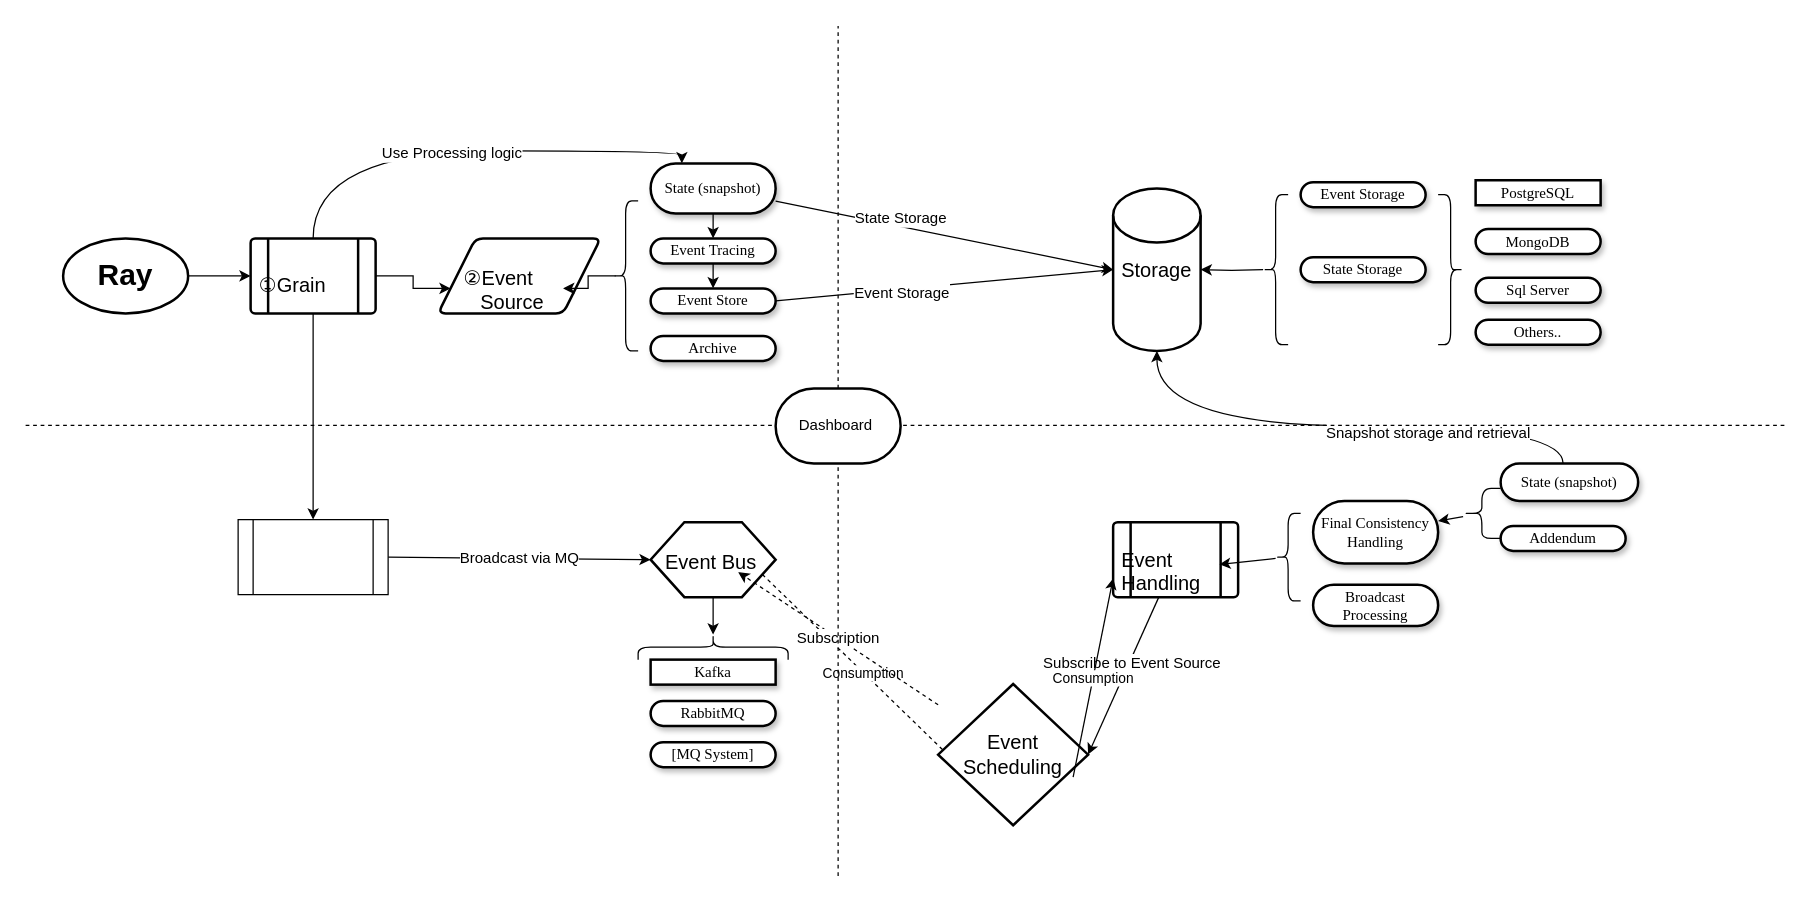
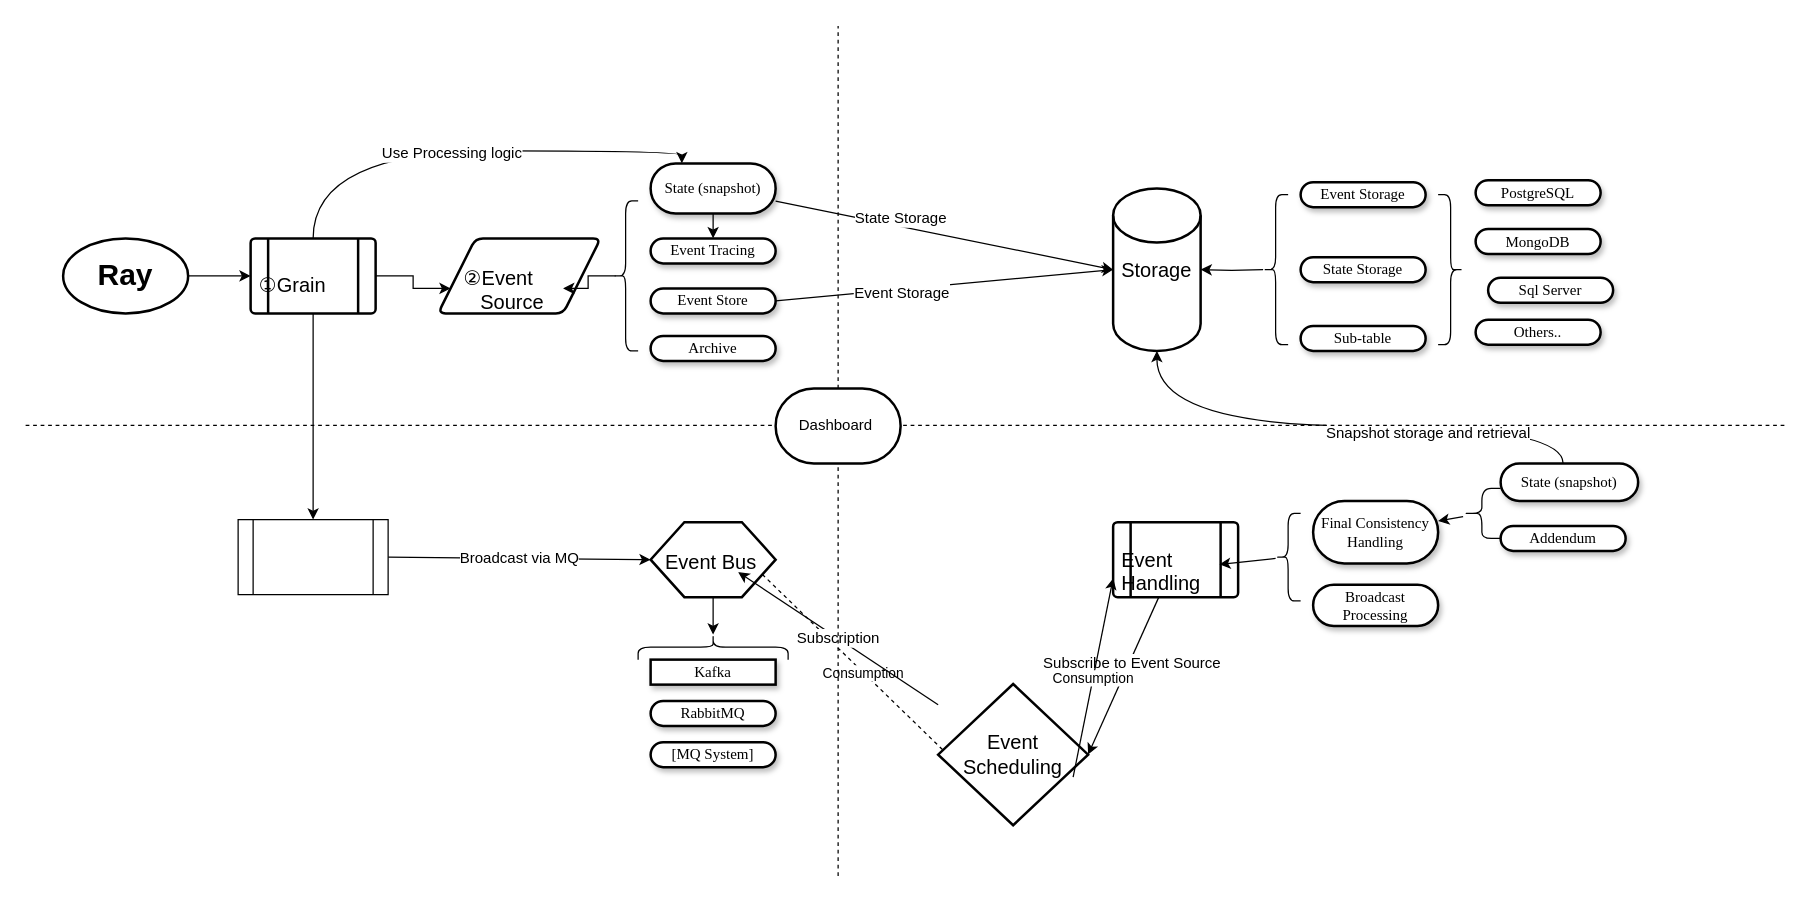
  <mxCell id="0" />
  <mxCell id="1" parent="0" />
  <mxCell id="2" value="" style="edgeStyle=orthogonalEdgeStyle;rounded=0;orthogonalLoop=1;jettySize=auto;html=1;fontSize=16;entryX=0;entryY=0.5;entryDx=0;entryDy=0;" parent="1" source="5" target="8" edge="1"><mxGeometry relative="1" as="geometry" /></mxCell>
  <mxCell id="3" style="edgeStyle=orthogonalEdgeStyle;curved=1;rounded=0;orthogonalLoop=1;jettySize=auto;html=1;exitX=0.5;exitY=0;exitDx=0;exitDy=0;entryX=0.25;entryY=0;entryDx=0;entryDy=0;fontSize=16;" parent="1" source="8" target="17" edge="1"><mxGeometry relative="1" as="geometry"><Array as="points"><mxPoint x="250" y="120" /><mxPoint x="545" y="120" /></Array></mxGeometry></mxCell>
  <mxCell id="4" value="Use Processing logic" style="text;html=1;resizable=0;points=[];align=center;verticalAlign=middle;labelBackgroundColor=#ffffff;fontSize=12;" parent="3" vertex="1" connectable="0"><mxGeometry x="-0.04" y="-1" relative="1" as="geometry"><mxPoint as="offset" /></mxGeometry></mxCell>
  <mxCell id="5" value="Ray" style="strokeWidth=2;html=1;shape=mxgraph.flowchart.start_1;whiteSpace=wrap;fontSize=24;fontStyle=1" parent="1" vertex="1"><mxGeometry x="50" y="190" width="100" height="60" as="geometry" /></mxCell>
  <mxCell id="6" value="" style="edgeStyle=orthogonalEdgeStyle;rounded=0;orthogonalLoop=1;jettySize=auto;html=1;fontSize=16;" parent="1" source="8" target="11" edge="1"><mxGeometry relative="1" as="geometry" /></mxCell>
  <mxCell id="7" value="" style="edgeStyle=none;rounded=0;orthogonalLoop=1;jettySize=auto;html=1;entryX=0.5;entryY=0;entryDx=0;entryDy=0;" parent="1" source="8" target="61" edge="1"><mxGeometry relative="1" as="geometry"><mxPoint x="250" y="288" as="targetPoint" /></mxGeometry></mxCell>
  <mxCell id="8" value="" style="verticalLabelPosition=bottom;verticalAlign=top;html=1;strokeWidth=2;shape=process;whiteSpace=wrap;rounded=1;size=0.14;arcSize=6;fontSize=24;" parent="1" vertex="1"><mxGeometry x="200" y="190" width="100" height="60" as="geometry" /></mxCell>
  <mxCell id="9" value="①Grain" style="text;html=1;resizable=0;points=[];autosize=1;align=left;verticalAlign=top;spacingTop=-4;fontSize=16;" parent="1" vertex="1"><mxGeometry x="205" y="215" width="70" height="20" as="geometry" /></mxCell>
  <mxCell id="10" value="" style="verticalLabelPosition=bottom;verticalAlign=top;html=1;strokeWidth=2;shape=parallelogram;perimeter=parallelogramPerimeter;whiteSpace=wrap;rounded=1;arcSize=12;size=0.23;fontSize=16;" parent="1" vertex="1"><mxGeometry x="350" y="190" width="130" height="60" as="geometry" /></mxCell>
  <mxCell id="11" value="&amp;nbsp; ②Event &lt;br&gt;&amp;nbsp; &amp;nbsp; &amp;nbsp;Source" style="text;html=1;resizable=0;points=[];autosize=1;align=left;verticalAlign=top;spacingTop=-4;fontSize=16;" parent="1" vertex="1"><mxGeometry x="360" y="210" width="90" height="40" as="geometry" /></mxCell>
  <mxCell id="12" value="" style="edgeStyle=orthogonalEdgeStyle;rounded=0;orthogonalLoop=1;jettySize=auto;html=1;fontSize=16;exitX=0.1;exitY=0.5;exitDx=0;exitDy=0;exitPerimeter=0;" parent="1" source="13" target="11" edge="1"><mxGeometry relative="1" as="geometry"><Array as="points" /></mxGeometry></mxCell>
  <mxCell id="13" value="" style="shape=curlyBracket;whiteSpace=wrap;html=1;rounded=1;fontSize=16;" parent="1" vertex="1"><mxGeometry x="490" y="160" width="20" height="120" as="geometry" /></mxCell>
  <mxCell id="14" style="edgeStyle=none;rounded=0;orthogonalLoop=1;jettySize=auto;html=1;entryX=0;entryY=0.5;entryDx=0;entryDy=0;entryPerimeter=0;fontSize=16;" parent="1" source="17" target="24" edge="1"><mxGeometry relative="1" as="geometry" /></mxCell>
  <mxCell id="15" value="State Storage" style="text;html=1;resizable=0;points=[];align=center;verticalAlign=middle;labelBackgroundColor=#ffffff;fontSize=12;" parent="14" vertex="1" connectable="0"><mxGeometry x="-0.433" y="-3" relative="1" as="geometry"><mxPoint x="23.5" y="-5" as="offset" /></mxGeometry></mxCell>
  <mxCell id="16" value="" style="edgeStyle=none;rounded=0;orthogonalLoop=1;jettySize=auto;html=1;exitX=0.5;exitY=1;exitDx=0;exitDy=0;entryX=0.5;entryY=0;entryDx=0;entryDy=0;fontSize=6;" parent="1" source="17" target="19" edge="1"><mxGeometry relative="1" as="geometry" /></mxCell>
  <mxCell id="17" value="&lt;span&gt;State (snapshot)&lt;/span&gt;" style="whiteSpace=wrap;html=1;rounded=1;shadow=1;comic=0;labelBackgroundColor=none;strokeColor=#000000;strokeWidth=2;fillColor=#FFFFFF;fontFamily=Verdana;fontSize=12;fontColor=#000000;align=center;arcSize=50;" parent="1" vertex="1"><mxGeometry x="520" y="130" width="100" height="40" as="geometry" /></mxCell>
- <mxCell id="18" value="" style="edgeStyle=orthogonalEdgeStyle;curved=1;rounded=0;orthogonalLoop=1;jettySize=auto;html=1;fontSize=12;entryX=0.5;entryY=0;entryDx=0;entryDy=0;" parent="1" source="19" target="22" edge="1"><mxGeometry relative="1" as="geometry"><mxPoint x="700" y="200" as="targetPoint" /></mxGeometry></mxCell>
  <mxCell id="19" value="&lt;span&gt;Event Tracing&lt;/span&gt;" style="whiteSpace=wrap;html=1;rounded=1;shadow=1;comic=0;labelBackgroundColor=none;strokeColor=#000000;strokeWidth=2;fillColor=#FFFFFF;fontFamily=Verdana;fontSize=12;fontColor=#000000;align=center;arcSize=50;" parent="1" vertex="1"><mxGeometry x="520" y="190" width="100" height="20" as="geometry" /></mxCell>
  <mxCell id="20" style="edgeStyle=none;rounded=0;orthogonalLoop=1;jettySize=auto;html=1;exitX=1;exitY=0.5;exitDx=0;exitDy=0;entryX=0;entryY=0.5;entryDx=0;entryDy=0;entryPerimeter=0;fontSize=16;" parent="1" source="22" target="24" edge="1"><mxGeometry relative="1" as="geometry" /></mxCell>
  <mxCell id="21" value="Event Storage" style="text;html=1;resizable=0;points=[];align=center;verticalAlign=middle;labelBackgroundColor=#ffffff;fontSize=12;" parent="20" vertex="1" connectable="0"><mxGeometry x="-0.254" y="-3" relative="1" as="geometry"><mxPoint as="offset" /></mxGeometry></mxCell>
  <mxCell id="22" value="Event Store" style="whiteSpace=wrap;html=1;rounded=1;shadow=1;comic=0;labelBackgroundColor=none;strokeColor=#000000;strokeWidth=2;fillColor=#FFFFFF;fontFamily=Verdana;fontSize=12;fontColor=#000000;align=center;arcSize=50;" parent="1" vertex="1"><mxGeometry x="520" y="230" width="100" height="20" as="geometry" /></mxCell>
  <mxCell id="23" value="Broadcast via MQ" style="edgeStyle=none;rounded=0;orthogonalLoop=1;jettySize=auto;html=1;fontSize=12;entryX=0;entryY=0.5;entryDx=0;entryDy=0;exitX=1;exitY=0.5;exitDx=0;exitDy=0;" parent="1" source="61" target="38" edge="1"><mxGeometry relative="1" as="geometry"><mxPoint x="570" y="370" as="targetPoint" /></mxGeometry></mxCell>
  <mxCell id="24" value="Storage" style="strokeWidth=2;html=1;shape=mxgraph.flowchart.database;whiteSpace=wrap;fontSize=16;" parent="1" vertex="1"><mxGeometry x="890" y="150" width="70" height="130" as="geometry" /></mxCell>
  <mxCell id="25" value="" style="edgeStyle=orthogonalEdgeStyle;rounded=0;orthogonalLoop=1;jettySize=auto;html=1;fontSize=16;" parent="1" target="24" edge="1"><mxGeometry relative="1" as="geometry"><mxPoint x="1010" y="215" as="sourcePoint" /></mxGeometry></mxCell>
  <mxCell id="26" value="Event Storage" style="whiteSpace=wrap;html=1;rounded=1;shadow=1;comic=0;labelBackgroundColor=none;strokeColor=#000000;strokeWidth=2;fillColor=#FFFFFF;fontFamily=Verdana;fontSize=12;fontColor=#000000;align=center;arcSize=50;" parent="1" vertex="1"><mxGeometry x="1040" y="145" width="100" height="20" as="geometry" /></mxCell>
  <mxCell id="27" value="State Storage" style="whiteSpace=wrap;html=1;rounded=1;shadow=1;comic=0;labelBackgroundColor=none;strokeColor=#000000;strokeWidth=2;fillColor=#FFFFFF;fontFamily=Verdana;fontSize=12;fontColor=#000000;align=center;arcSize=50;" parent="1" vertex="1"><mxGeometry x="1040" y="205" width="100" height="20" as="geometry" /></mxCell>
  <mxCell id="28" value="Archive" style="whiteSpace=wrap;html=1;rounded=1;shadow=1;comic=0;labelBackgroundColor=none;strokeColor=#000000;strokeWidth=2;fillColor=#FFFFFF;fontFamily=Verdana;fontSize=12;fontColor=#000000;align=center;arcSize=50;" parent="1" vertex="1"><mxGeometry x="520" y="268" width="100" height="20" as="geometry" /></mxCell>
+ <mxCell id="29" value="Sub-table" style="whiteSpace=wrap;html=1;rounded=1;shadow=1;comic=0;labelBackgroundColor=none;strokeColor=#000000;strokeWidth=2;fillColor=#FFFFFF;fontFamily=Verdana;fontSize=12;fontColor=#000000;align=center;arcSize=50;" parent="1" vertex="1"><mxGeometry x="1040" y="260" width="100" height="20" as="geometry" /></mxCell>
  <mxCell id="30" value="" style="shape=curlyBracket;whiteSpace=wrap;html=1;rounded=1;fontSize=16;direction=west;" parent="1" vertex="1"><mxGeometry x="1150" y="155" width="20" height="120" as="geometry" /></mxCell>
  <mxCell id="31" value="" style="shape=curlyBracket;whiteSpace=wrap;html=1;rounded=1;fontSize=16;" parent="1" vertex="1"><mxGeometry x="1010" y="155" width="20" height="120" as="geometry" /></mxCell>
  <mxCell id="32" value="MongoDB" style="whiteSpace=wrap;html=1;rounded=1;shadow=1;comic=0;labelBackgroundColor=none;strokeColor=#000000;strokeWidth=2;fillColor=#FFFFFF;fontFamily=Verdana;fontSize=12;fontColor=#000000;align=center;arcSize=50;" parent="1" vertex="1"><mxGeometry x="1180" y="182.5" width="100" height="20" as="geometry" /></mxCell>
- <mxCell id="33" value="PostgreSQL&lt;br&gt;" style="whiteSpace=wrap;html=1;shadow=1;comic=0;labelBackgroundColor=none;strokeColor=#000000;strokeWidth=2;fillColor=#FFFFFF;fontFamily=Verdana;fontSize=12;fontColor=#000000;align=center;arcSize=50;rounded=0;" parent="1" vertex="1"><mxGeometry x="1180" y="143.5" width="100" height="20" as="geometry" /></mxCell>
- <mxCell id="34" value="Sql Server&lt;br&gt;" style="whiteSpace=wrap;html=1;rounded=1;shadow=1;comic=0;labelBackgroundColor=none;strokeColor=#000000;strokeWidth=2;fillColor=#FFFFFF;fontFamily=Verdana;fontSize=12;fontColor=#000000;align=center;arcSize=50;" parent="1" vertex="1"><mxGeometry x="1180" y="221.5" width="100" height="20" as="geometry" /></mxCell>
+ <mxCell id="33" value="PostgreSQL&lt;br&gt;" style="whiteSpace=wrap;html=1;rounded=1;shadow=1;comic=0;labelBackgroundColor=none;strokeColor=#000000;strokeWidth=2;fillColor=#FFFFFF;fontFamily=Verdana;fontSize=12;fontColor=#000000;align=center;arcSize=50;" parent="1" vertex="1"><mxGeometry x="1180" y="143.5" width="100" height="20" as="geometry" /></mxCell>
+ <mxCell id="34" value="Sql Server&lt;br&gt;" style="whiteSpace=wrap;html=1;rounded=1;shadow=1;comic=0;labelBackgroundColor=none;strokeColor=#000000;strokeWidth=2;fillColor=#FFFFFF;fontFamily=Verdana;fontSize=12;fontColor=#000000;align=center;arcSize=50;" parent="1" vertex="1"><mxGeometry x="1190" y="221.5" width="100" height="20" as="geometry" /></mxCell>
  <mxCell id="35" value="Others.." style="whiteSpace=wrap;html=1;rounded=1;shadow=1;comic=0;labelBackgroundColor=none;strokeColor=#000000;strokeWidth=2;fillColor=#FFFFFF;fontFamily=Verdana;fontSize=12;fontColor=#000000;align=center;arcSize=50;" parent="1" vertex="1"><mxGeometry x="1180" y="255" width="100" height="20" as="geometry" /></mxCell>
  <mxCell id="36" value="" style="edgeStyle=none;rounded=0;orthogonalLoop=1;jettySize=auto;html=1;fontSize=16;" parent="1" source="38" edge="1"><mxGeometry relative="1" as="geometry"><mxPoint x="570" y="507" as="targetPoint" /></mxGeometry></mxCell>
  <mxCell id="37" value="Consumption" style="edgeStyle=none;rounded=0;orthogonalLoop=1;jettySize=auto;html=1;exitX=1;exitY=0.75;exitDx=0;exitDy=0;entryX=0.18;entryY=0.62;entryDx=0;entryDy=0;entryPerimeter=0;dashed=1;" parent="1" source="38" target="49" edge="1"><mxGeometry relative="1" as="geometry" /></mxCell>
  <mxCell id="38" value="" style="verticalLabelPosition=bottom;verticalAlign=top;html=1;strokeWidth=2;shape=hexagon;perimeter=hexagonPerimeter2;arcSize=6;size=0.27;fontSize=6;" parent="1" vertex="1"><mxGeometry x="520" y="417" width="100" height="60" as="geometry" /></mxCell>
  <mxCell id="39" value="Event Bus" style="text;html=1;resizable=0;points=[];autosize=1;align=left;verticalAlign=top;spacingTop=-4;fontSize=16;" parent="1" vertex="1"><mxGeometry x="530" y="437" width="90" height="20" as="geometry" /></mxCell>
  <mxCell id="40" value="" style="shape=curlyBracket;whiteSpace=wrap;html=1;rounded=1;fontSize=16;direction=south;" parent="1" vertex="1"><mxGeometry x="510" y="507" width="120" height="20" as="geometry" /></mxCell>
  <mxCell id="41" value="Kafka" style="whiteSpace=wrap;html=1;shadow=1;comic=0;labelBackgroundColor=none;strokeColor=#000000;strokeWidth=2;fillColor=#FFFFFF;fontFamily=Verdana;fontSize=12;fontColor=#000000;align=center;arcSize=50;rounded=0;" parent="1" vertex="1"><mxGeometry x="520" y="527" width="100" height="20" as="geometry" /></mxCell>
  <mxCell id="42" value="RabbitMQ&lt;br&gt;" style="whiteSpace=wrap;html=1;rounded=1;shadow=1;comic=0;labelBackgroundColor=none;strokeColor=#000000;strokeWidth=2;fillColor=#FFFFFF;fontFamily=Verdana;fontSize=12;fontColor=#000000;align=center;arcSize=50;" parent="1" vertex="1"><mxGeometry x="520" y="560" width="100" height="20" as="geometry" /></mxCell>
  <mxCell id="43" value="[MQ System]" style="whiteSpace=wrap;html=1;rounded=1;shadow=1;comic=0;labelBackgroundColor=none;strokeColor=#000000;strokeWidth=2;fillColor=#FFFFFF;fontFamily=Verdana;fontSize=12;fontColor=#000000;align=center;arcSize=50;" parent="1" vertex="1"><mxGeometry x="520" y="593" width="100" height="20" as="geometry" /></mxCell>
  <mxCell id="44" value="" style="edgeStyle=none;rounded=0;orthogonalLoop=1;jettySize=auto;html=1;fontSize=16;entryX=1;entryY=0.5;entryDx=0;entryDy=0;entryPerimeter=0;" parent="1" source="46" target="49" edge="1"><mxGeometry relative="1" as="geometry"><mxPoint x="810" y="447" as="targetPoint" /></mxGeometry></mxCell>
  <mxCell id="45" value="Subscribe to Event Source" style="text;html=1;resizable=0;points=[];align=center;verticalAlign=middle;labelBackgroundColor=#ffffff;fontSize=12;" parent="44" vertex="1" connectable="0"><mxGeometry x="-0.11" y="3" relative="1" as="geometry"><mxPoint y="-4" as="offset" /></mxGeometry></mxCell>
  <mxCell id="46" value="" style="verticalLabelPosition=bottom;verticalAlign=top;html=1;strokeWidth=2;shape=process;whiteSpace=wrap;rounded=1;size=0.14;arcSize=6;fontSize=12;" parent="1" vertex="1"><mxGeometry x="890" y="417" width="100" height="60" as="geometry" /></mxCell>
  <mxCell id="47" value="Event&lt;br&gt;Handling" style="text;html=1;resizable=0;points=[];autosize=1;align=left;verticalAlign=top;spacingTop=-4;fontSize=16;" parent="1" vertex="1"><mxGeometry x="895" y="435" width="80" height="40" as="geometry" /></mxCell>
- <mxCell id="48" value="Subscription" style="rounded=0;orthogonalLoop=1;jettySize=auto;html=1;fontSize=12;dashed=1;" parent="1" source="49" target="39" edge="1"><mxGeometry relative="1" as="geometry" /></mxCell>
+ <mxCell id="48" value="Subscription" style="rounded=0;orthogonalLoop=1;jettySize=auto;html=1;fontSize=12;dashed=0;" parent="1" source="49" target="39" edge="1"><mxGeometry relative="1" as="geometry" /></mxCell>
  <mxCell id="49" value="Event&lt;br&gt;Scheduling" style="strokeWidth=2;html=1;shape=mxgraph.flowchart.decision;whiteSpace=wrap;fontSize=16;" parent="1" vertex="1"><mxGeometry x="750" y="546.5" width="120" height="113" as="geometry" /></mxCell>
  <mxCell id="50" value="" style="edgeStyle=none;rounded=0;orthogonalLoop=1;jettySize=auto;html=1;fontSize=12;" parent="1" source="51" target="47" edge="1"><mxGeometry relative="1" as="geometry" /></mxCell>
  <mxCell id="51" value="" style="shape=curlyBracket;whiteSpace=wrap;html=1;rounded=1;fontSize=12;" parent="1" vertex="1"><mxGeometry x="1020" y="410" width="20" height="70" as="geometry" /></mxCell>
  <mxCell id="52" value="Final Consistency Handling" style="whiteSpace=wrap;html=1;rounded=1;shadow=1;comic=0;labelBackgroundColor=none;strokeColor=#000000;strokeWidth=2;fillColor=#FFFFFF;fontFamily=Verdana;fontSize=12;fontColor=#000000;align=center;arcSize=50;" parent="1" vertex="1"><mxGeometry x="1050" y="400" width="100" height="50" as="geometry" /></mxCell>
  <mxCell id="53" value="Broadcast Processing" style="whiteSpace=wrap;html=1;rounded=1;shadow=1;comic=0;labelBackgroundColor=none;strokeColor=#000000;strokeWidth=2;fillColor=#FFFFFF;fontFamily=Verdana;fontSize=12;fontColor=#000000;align=center;arcSize=50;" parent="1" vertex="1"><mxGeometry x="1050" y="467" width="100" height="33" as="geometry" /></mxCell>
  <mxCell id="54" value="" style="edgeStyle=none;rounded=0;orthogonalLoop=1;jettySize=auto;html=1;fontSize=12;" parent="1" source="55" target="52" edge="1"><mxGeometry relative="1" as="geometry" /></mxCell>
  <mxCell id="55" value="" style="shape=curlyBracket;whiteSpace=wrap;html=1;rounded=1;fontSize=12;" parent="1" vertex="1"><mxGeometry x="1170" y="390" width="30" height="40" as="geometry" /></mxCell>
  <mxCell id="56" style="edgeStyle=orthogonalEdgeStyle;curved=1;rounded=0;orthogonalLoop=1;jettySize=auto;html=1;fontSize=12;" parent="1" source="58" target="24" edge="1"><mxGeometry relative="1" as="geometry"><mxPoint x="1290" y="350" as="targetPoint" /><Array as="points"><mxPoint x="1250" y="340" /><mxPoint x="925" y="340" /></Array></mxGeometry></mxCell>
  <mxCell id="57" value="Snapshot storage and retrieval" style="text;html=1;resizable=0;points=[];align=center;verticalAlign=middle;labelBackgroundColor=#ffffff;fontSize=12;" parent="56" vertex="1" connectable="0"><mxGeometry x="-0.332" y="5" relative="1" as="geometry"><mxPoint as="offset" /></mxGeometry></mxCell>
  <mxCell id="58" value="State (snapshot)" style="whiteSpace=wrap;html=1;rounded=1;shadow=1;comic=0;labelBackgroundColor=none;strokeColor=#000000;strokeWidth=2;fillColor=#FFFFFF;fontFamily=Verdana;fontSize=12;fontColor=#000000;align=center;arcSize=50;" parent="1" vertex="1"><mxGeometry x="1200" y="370" width="110" height="30" as="geometry" /></mxCell>
  <mxCell id="59" value="Addendum" style="whiteSpace=wrap;html=1;rounded=1;shadow=1;comic=0;labelBackgroundColor=none;strokeColor=#000000;strokeWidth=2;fillColor=#FFFFFF;fontFamily=Verdana;fontSize=12;fontColor=#000000;align=center;arcSize=50;" parent="1" vertex="1"><mxGeometry x="1200" y="420" width="100" height="20" as="geometry" /></mxCell>
  <mxCell id="60" value="Consumption" style="edgeStyle=none;rounded=0;orthogonalLoop=1;jettySize=auto;html=1;exitX=0.9;exitY=0.66;exitDx=0;exitDy=0;entryX=0;entryY=0.75;entryDx=0;entryDy=0;exitPerimeter=0;" parent="1" source="49" target="46" edge="1"><mxGeometry relative="1" as="geometry"><mxPoint x="780" y="456.5" as="sourcePoint" /><mxPoint x="881" y="456.5" as="targetPoint" /></mxGeometry></mxCell>
  <mxCell id="61" value="" style="shape=process;whiteSpace=wrap;html=1;backgroundOutline=1;" parent="1" vertex="1"><mxGeometry x="190" y="415" width="120" height="60" as="geometry" /></mxCell>
  <mxCell id="62" value="" style="endArrow=none;dashed=1;html=1;" parent="1" source="64" edge="1"><mxGeometry width="50" height="50" relative="1" as="geometry"><mxPoint x="670" y="700" as="sourcePoint" /><mxPoint x="670" y="20" as="targetPoint" /></mxGeometry></mxCell>
  <mxCell id="63" value="" style="endArrow=none;dashed=1;html=1;" parent="1" edge="1"><mxGeometry width="50" height="50" relative="1" as="geometry"><mxPoint x="20" y="339.5" as="sourcePoint" /><mxPoint x="1430" y="339.5" as="targetPoint" /></mxGeometry></mxCell>
  <mxCell id="64" value="Dashboard&amp;nbsp;" style="strokeWidth=2;html=1;shape=mxgraph.flowchart.terminator;whiteSpace=wrap;" parent="1" vertex="1"><mxGeometry x="620" y="310" width="100" height="60" as="geometry" /></mxCell>
  <mxCell id="65" value="" style="endArrow=none;dashed=1;html=1;" parent="1" target="64" edge="1"><mxGeometry width="50" height="50" relative="1" as="geometry"><mxPoint x="670" y="700" as="sourcePoint" /><mxPoint x="670" y="20" as="targetPoint" /></mxGeometry></mxCell>
